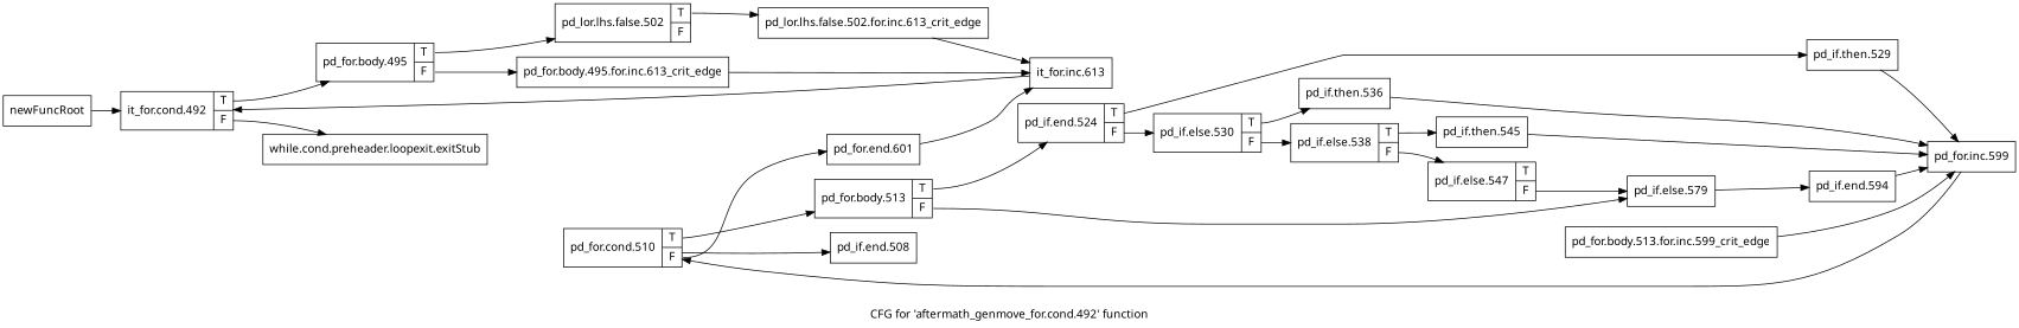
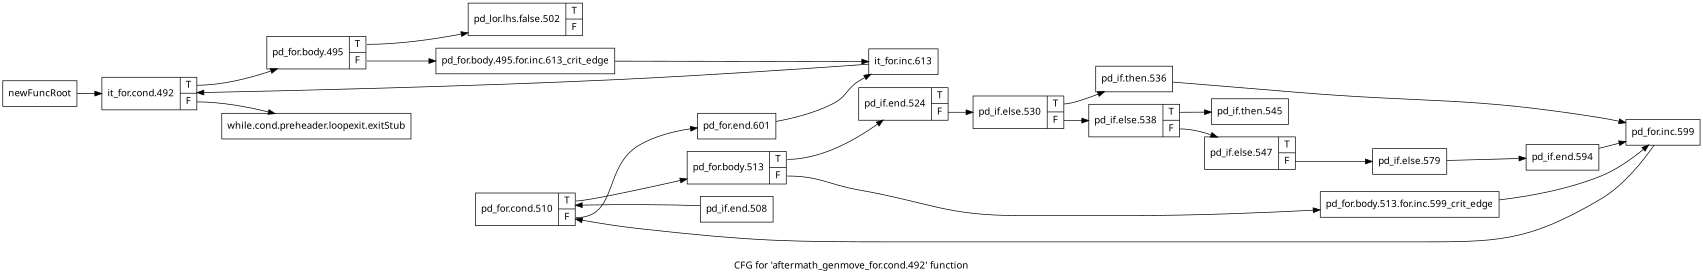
  digraph {
    fontname="Noto Sans"
    label="CFG for 'aftermath_genmove_for.cond.492' function"
    rankdir=LR
    node [fontname="Noto Sans" shape=record]
    edge [fontname="Noto Sans"]
    n1 [label="{newFuncRoot}"]
    n2 [label="{it_for.cond.492|{<s0>T|<s1>F}}"]
    n3 [label="{while.cond.preheader.loopexit.exitStub}"]
    n4 [label="{pd_for.body.495|{<s0>T|<s1>F}}"]
    n5 [label="{pd_lor.lhs.false.502|{<s0>T|<s1>F}}"]
    n6 [label="{pd_for.body.495.for.inc.613_crit_edge}"]
-   n7 [label="{pd_lor.lhs.false.502.for.inc.613_crit_edge}"]
    n8 [label="{it_for.inc.613}"]
    n9 [label="{pd_if.end.508}"]
    n10 [label="{pd_for.cond.510|{<s0>T|<s1>F}}"]
    n11 [label="{pd_for.body.513|{<s0>T|<s1>F}}"]
    n12 [label="{pd_for.end.601}"]
    n13 [label="{pd_if.end.524|{<s0>T|<s1>F}}"]
    n14 [label="{pd_for.body.513.for.inc.599_crit_edge}"]
-   n15 [label="{pd_if.then.529}"]
    n16 [label="{pd_if.else.530|{<s0>T|<s1>F}}"]
    n17 [label="{pd_for.inc.599}"]
    n18 [label="{pd_if.then.536}"]
    n19 [label="{pd_if.else.538|{<s0>T|<s1>F}}"]
    n20 [label="{pd_if.then.545}"]
    n21 [label="{pd_if.else.547|{<s0>T|<s1>F}}"]
    n22 [label="{pd_if.else.579}"]
    n23 [label="{pd_if.end.594}"]
    n1 -> n2
    n2 -> n3 [tailport=s1]
    n2 -> n4 [tailport=s0]
    n4 -> n5 [tailport=s0]
    n4 -> n6 [tailport=s1]
-   n5 -> n7 [tailport=s0]
    n6 -> n8
-   n7 -> n8
    n8 -> n2
-   n10 -> n9
+   n9 -> n10
    n10 -> n11 [tailport=s0]
    n10 -> n12 [tailport=s1]
    n11 -> n13 [tailport=s0]
-   n11 -> n22 [tailport=s1]
+   n11 -> n14 [tailport=s1]
    n12 -> n8
-   n13 -> n15 [tailport=s0]
    n13 -> n16 [tailport=s1]
    n14 -> n17
-   n15 -> n17
    n16 -> n18 [tailport=s0]
    n16 -> n19 [tailport=s1]
    n17 -> n10
    n18 -> n17
    n19 -> n20 [tailport=s0]
    n19 -> n21 [tailport=s1]
-   n20 -> n17
    n21 -> n22 [tailport=s1]
    n22 -> n23
    n23 -> n17
  }
